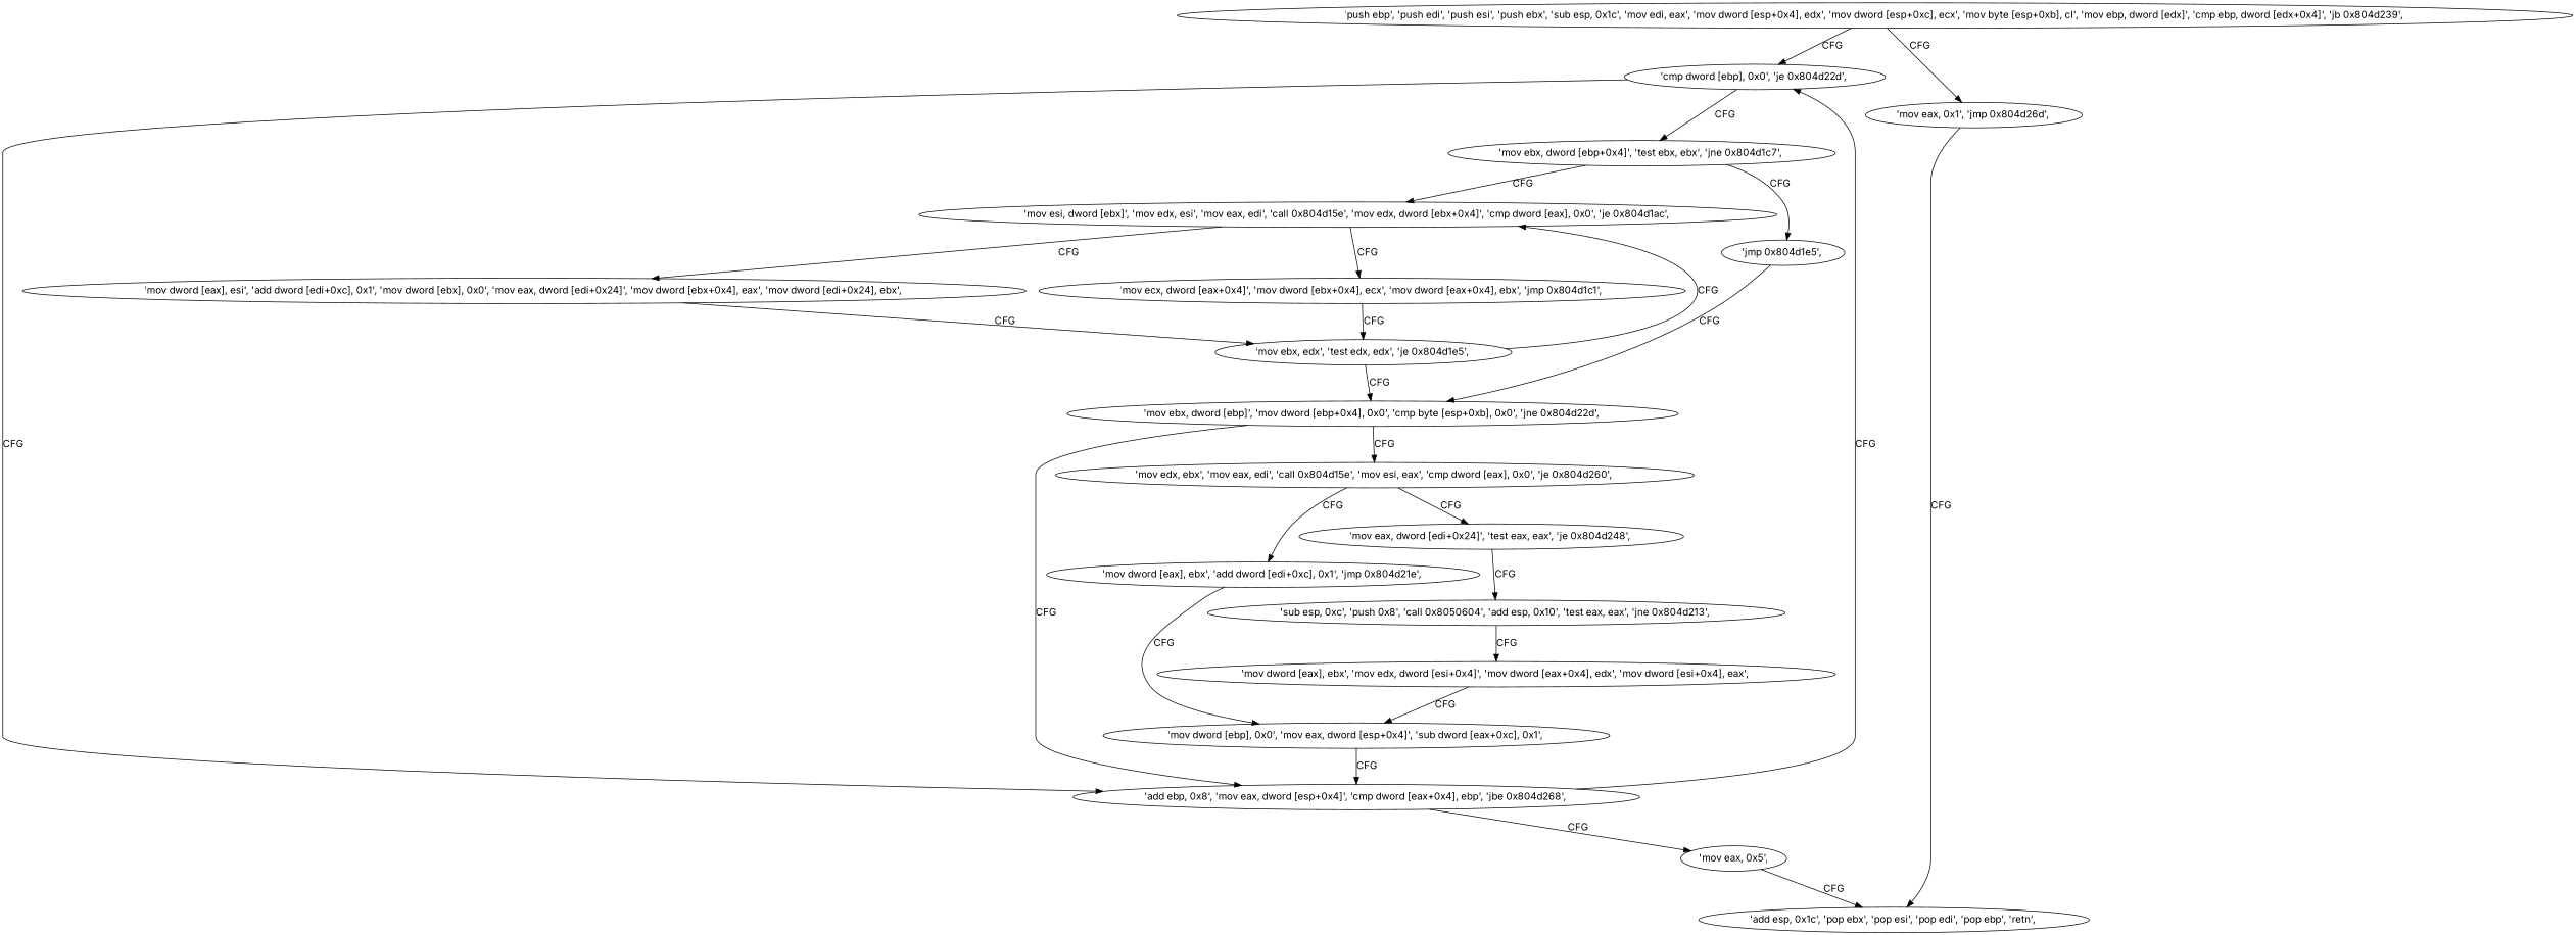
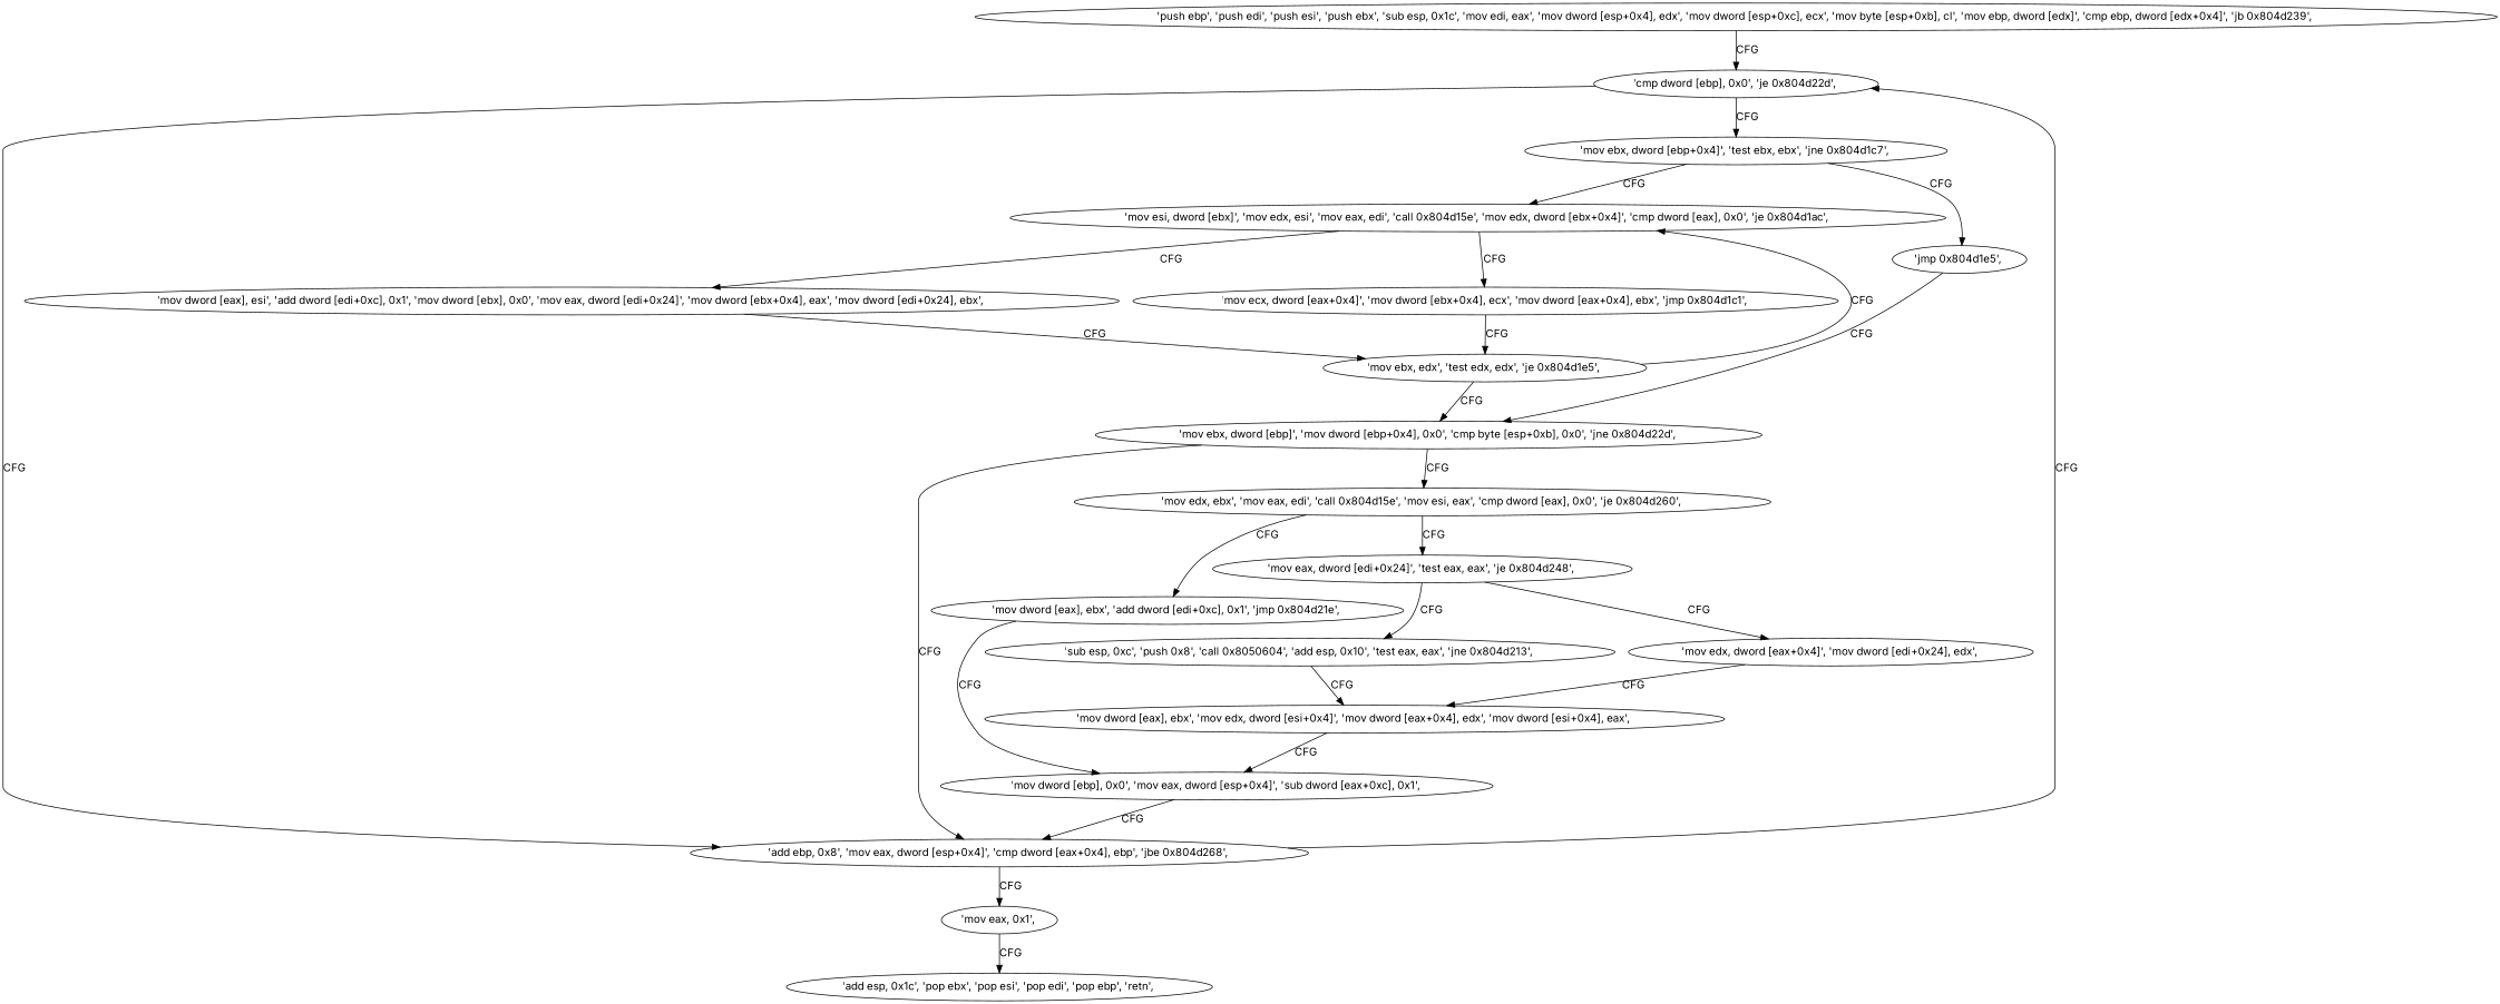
  digraph {
    fontname=Inter
    node [fontname=Inter]
    edge [fontname=Inter]
    n1 [label="'push ebp', 'push edi', 'push esi', 'push ebx', 'sub esp, 0x1c', 'mov edi, eax', 'mov dword [esp+0x4], edx', 'mov dword [esp+0xc], ecx', 'mov byte [esp+0xb], cl', 'mov ebp, dword [edx]', 'cmp ebp, dword [edx+0x4]', 'jb 0x804d239', "]
    n2 [label="'cmp dword [ebp], 0x0', 'je 0x804d22d', "]
-   n3 [label="'mov eax, 0x1', 'jmp 0x804d26d', "]
    n4 [label="'add ebp, 0x8', 'mov eax, dword [esp+0x4]', 'cmp dword [eax+0x4], ebp', 'jbe 0x804d268', "]
    n5 [label="'mov ebx, dword [ebp+0x4]', 'test ebx, ebx', 'jne 0x804d1c7', "]
    n6 [label="'add esp, 0x1c', 'pop ebx', 'pop esi', 'pop edi', 'pop ebp', 'retn', "]
-   n7 [label="'mov eax, 0x5',"]
+   n7 [label="'mov eax, 0x1', "]
    n8 [label="'mov esi, dword [ebx]', 'mov edx, esi', 'mov eax, edi', 'call 0x804d15e', 'mov edx, dword [ebx+0x4]', 'cmp dword [eax], 0x0', 'je 0x804d1ac', "]
    n9 [label="'jmp 0x804d1e5', "]
    n10 [label="'mov dword [eax], esi', 'add dword [edi+0xc], 0x1', 'mov dword [ebx], 0x0', 'mov eax, dword [edi+0x24]', 'mov dword [ebx+0x4], eax', 'mov dword [edi+0x24], ebx', "]
    n11 [label="'mov ecx, dword [eax+0x4]', 'mov dword [ebx+0x4], ecx', 'mov dword [eax+0x4], ebx', 'jmp 0x804d1c1', "]
    n12 [label="'mov ebx, dword [ebp]', 'mov dword [ebp+0x4], 0x0', 'cmp byte [esp+0xb], 0x0', 'jne 0x804d22d', "]
    n13 [label="'mov ebx, edx', 'test edx, edx', 'je 0x804d1e5', "]
    n14 [label="'mov edx, ebx', 'mov eax, edi', 'call 0x804d15e', 'mov esi, eax', 'cmp dword [eax], 0x0', 'je 0x804d260', "]
    n15 [label="'mov dword [eax], ebx', 'add dword [edi+0xc], 0x1', 'jmp 0x804d21e', "]
    n16 [label="'mov eax, dword [edi+0x24]', 'test eax, eax', 'je 0x804d248', "]
    n17 [label="'mov dword [ebp], 0x0', 'mov eax, dword [esp+0x4]', 'sub dword [eax+0xc], 0x1', "]
    n18 [label="'sub esp, 0xc', 'push 0x8', 'call 0x8050604', 'add esp, 0x10', 'test eax, eax', 'jne 0x804d213', "]
+   n19 [label="'mov edx, dword [eax+0x4]', 'mov dword [edi+0x24], edx', "]
    n20 [label="'mov dword [eax], ebx', 'mov edx, dword [esi+0x4]', 'mov dword [eax+0x4], edx', 'mov dword [esi+0x4], eax', "]
    n1 -> n2 [label=CFG]
-   n1 -> n3 [label=CFG]
    n2 -> n4 [label=CFG]
    n2 -> n5 [label=CFG]
-   n3 -> n6 [label=CFG]
    n4 -> n2 [label=CFG]
    n4 -> n7 [label=CFG]
    n5 -> n8 [label=CFG]
    n5 -> n9 [label=CFG]
    n7 -> n6 [label=CFG]
    n8 -> n10 [label=CFG]
    n8 -> n11 [label=CFG]
    n9 -> n12 [label=CFG]
    n10 -> n13 [label=CFG]
    n11 -> n13 [label=CFG]
    n12 -> n4 [label=CFG]
    n12 -> n14 [label=CFG]
    n13 -> n8 [label=CFG]
    n13 -> n12 [label=CFG]
    n14 -> n15 [label=CFG]
    n14 -> n16 [label=CFG]
    n15 -> n17 [label=CFG]
    n16 -> n18 [label=CFG]
+   n16 -> n19 [label=CFG]
    n17 -> n4 [label=CFG]
    n18 -> n20 [label=CFG]
+   n19 -> n20 [label=CFG]
    n20 -> n17 [label=CFG]
  }
